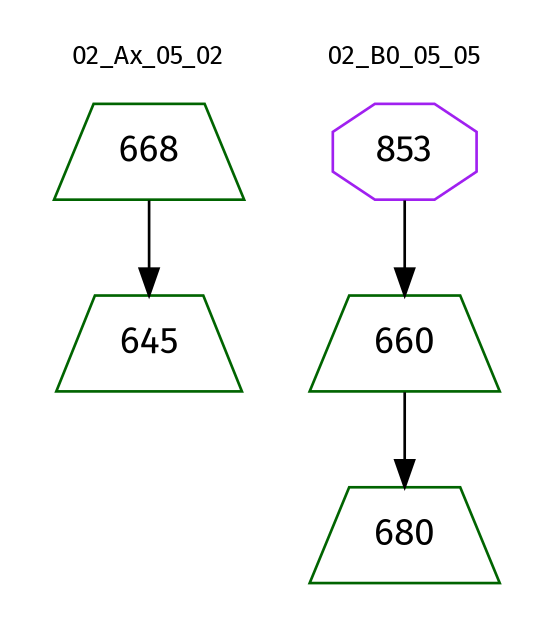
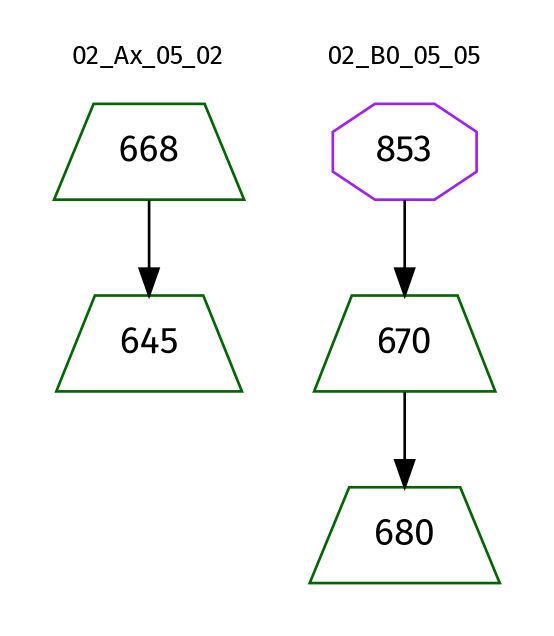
  digraph {
    fontname="Fira Sans"
    node [color=darkgreen fontname="Fira Sans" shape=trapezium]
    edge [color=black fontname="Fira Sans"]
    n1 [label=668]
    n2 [label=645]
    n3 [color=purple label=853 shape=octagon]
-   n4 [label=660]
+   n4 [label=670]
    n5 [label=680]
    subgraph cluster_1 {
      color=white
      fontsize=10
      label="02_Ax_05_02"
      n1
      n2
    }
    subgraph cluster_2 {
      color=white
      fontsize=10
      label="02_B0_05_05"
      n3
      n4
      n5
    }
    n1 -> n2
    n3 -> n4
    n4 -> n5
  }
